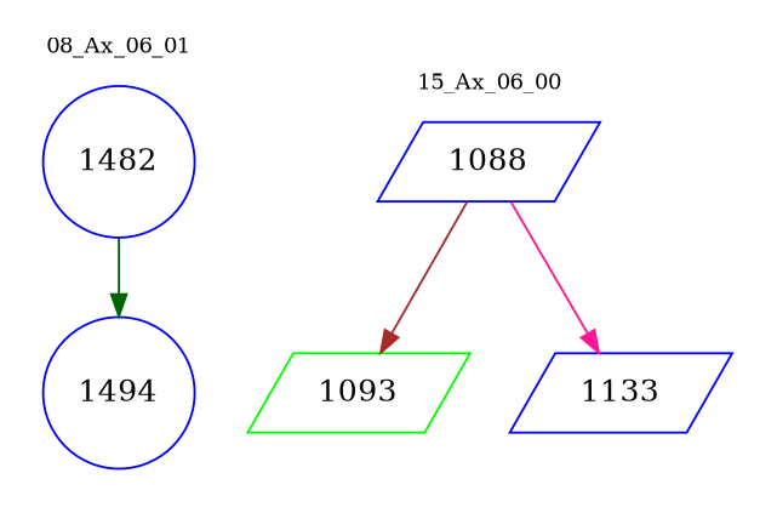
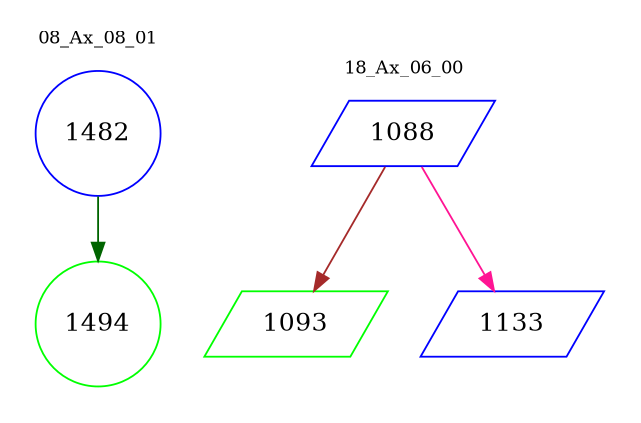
  digraph {
    fontname="DejaVu Serif"
    node [color=blue fontname="DejaVu Serif" shape=parallelogram]
    edge [fontname="DejaVu Serif"]
    n1 [label=1482 shape=circle]
-   n2 [label=1494 shape=circle]
+   n2 [color=green label=1494 shape=circle]
    n3 [label=1088]
    n4 [color=green label=1093]
    n5 [label=1133]
    subgraph cluster_1 {
      color=white
      fontsize=10
-     label="08_Ax_06_01"
+     label="08_Ax_08_01"
      n1
      n2
    }
    subgraph cluster_2 {
      color=white
      fontsize=10
-     label="15_Ax_06_00"
+     label="18_Ax_06_00"
      n3
      n4
      n5
    }
    n1 -> n2 [color=darkgreen]
    n3 -> n4 [color=brown]
    n3 -> n5 [color=deeppink]
  }
